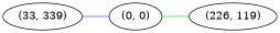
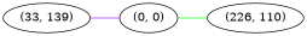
  graph {
    rankdir=LR
-   "(33, 139)" [label="(33, 339)"]
+   "(33, 139)"
    "(0, 0)"
-   "(226, 110)" [label="(226, 119)"]
+   "(226, 110)"
    "(33, 139)" -- "(0, 0)" [color=purple weight=4]
    "(0, 0)" -- "(226, 110)" [color=green weight=2]
  }
